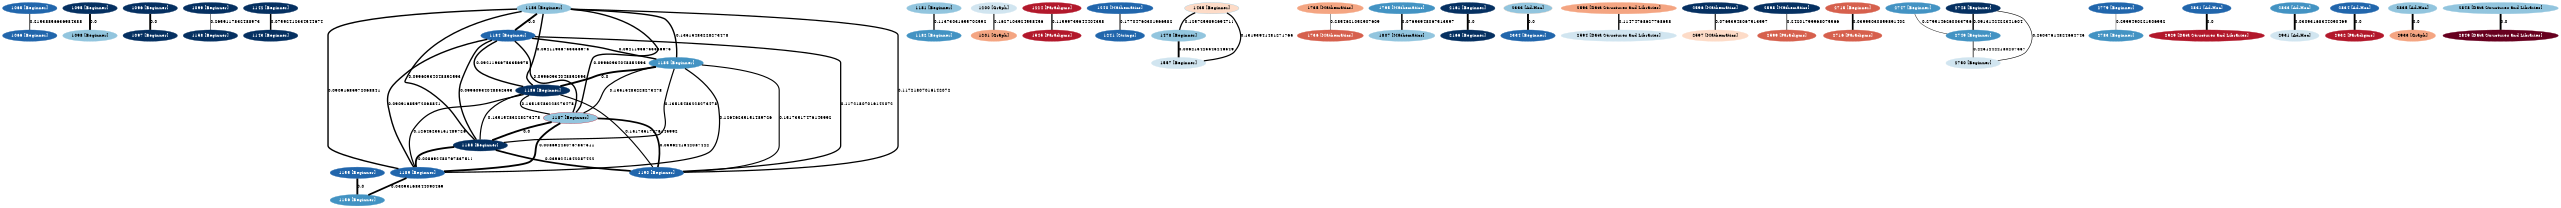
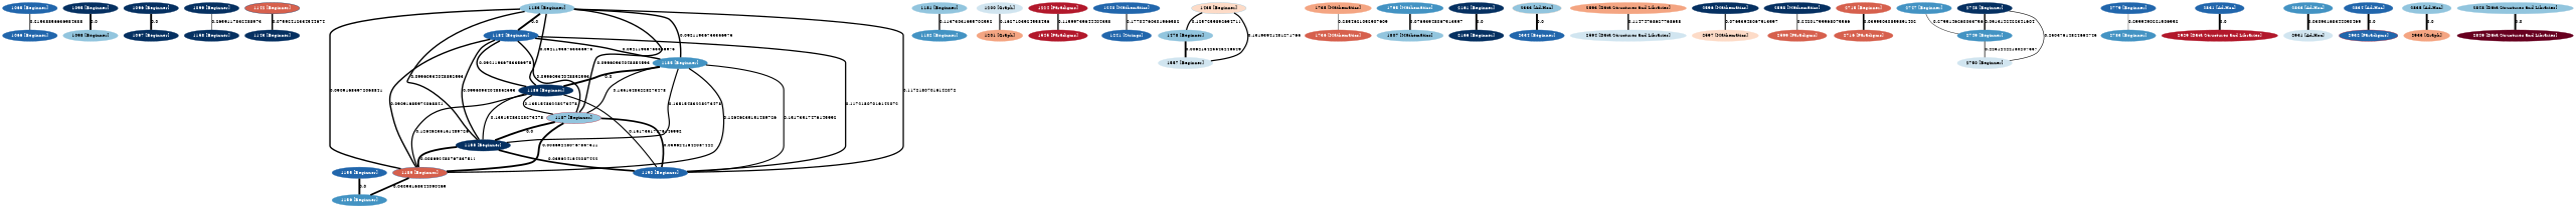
  graph {
    node [color="#053061" fillcolor="#053061" fontcolor=white style=filled]
    edge [style="setlinewidth(6.000000)" weight=4]
    n1 [color="#2166AC" fillcolor="#2166AC" label="1065 [Beginner]"]
    n2 [color="#2166AC" fillcolor="#2166AC" label="1066 [Beginner]"]
    n3 [label="1095 [Beginner]"]
    n4 [color="#92C5DE" fillcolor="#92C5DE" fontcolor=black label="1098 [Beginner]"]
    n5 [label="1096 [Beginner]"]
    n6 [label="1097 [Beginner]"]
    n7 [label="1099 [Beginner]"]
    n8 [label="1158 [Beginner]"]
-   n9 [label="1142 [Beginner]"]
+   n9 [fillcolor="#D6604D" label="1142 [Beginner]"]
    n10 [label="1143 [Beginner]"]
    n11 [color="#2166AC" fillcolor="#2166AC" label="1155 [Beginner]"]
    n12 [color="#4393C3" fillcolor="#4393C3" label="1156 [Beginner]"]
    n13 [color="#92C5DE" fillcolor="#92C5DE" fontcolor=black label="1181 [Beginner]"]
    n14 [color="#4393C3" fillcolor="#4393C3" label="1182 [Beginner]"]
    n15 [color="#92C5DE" fillcolor="#92C5DE" fontcolor=black label="1183 [Beginner]"]
    n16 [color="#2166AC" fillcolor="#2166AC" label="1184 [Beginner]"]
-   n17 [color="#2166AC" fillcolor="#2166AC" label="1189 [Beginner]"]
+   n17 [color="#2166AC" fillcolor="#D6604D" label="1189 [Beginner]"]
    n18 [color="#4393C3" fillcolor="#4393C3" label="1185 [Beginner]"]
    n19 [label="1186 [Beginner]"]
    n20 [color="#B2182B" fillcolor="#92C5DE" fontcolor=black label="1187 [Beginner]"]
    n21 [label="1188 [Beginner]"]
    n22 [color="#2166AC" fillcolor="#2166AC" label="1190 [Beginner]"]
    n23 [color="#D1E5F0" fillcolor="#D1E5F0" fontcolor=black label="1200 [Graph]"]
    n24 [color="#F4A582" fillcolor="#F4A582" fontcolor=black label="1201 [Graph]"]
    n25 [color="#B2182B" fillcolor="#B2182B" label="1224 [Paradigms]"]
    n26 [color="#B2182B" fillcolor="#B2182B" label="1545 [Paradigms]"]
    n27 [color="#2166AC" fillcolor="#2166AC" label="1240 [Mathematics]"]
    n28 [color="#2166AC" fillcolor="#2166AC" label="1241 [Strings]"]
    n29 [color="#92C5DE" fillcolor="#FDDBC7" fontcolor=black label="1435 [Beginner]"]
    n30 [color="#92C5DE" fillcolor="#92C5DE" fontcolor=black label="1478 [Beginner]"]
    n31 [color="#D1E5F0" fillcolor="#D1E5F0" fontcolor=black label="1557 [Beginner]"]
    n32 [color="#F4A582" fillcolor="#F4A582" fontcolor=black label="1735 [Mathematics]"]
    n33 [color="#D6604D" fillcolor="#D6604D" label="1736 [Mathematics]"]
    n34 [color="#4393C3" fillcolor="#4393C3" label="1795 [Mathematics]"]
    n35 [color="#92C5DE" fillcolor="#92C5DE" fontcolor=black label="1807 [Mathematics]"]
    n36 [label="2161 [Beginner]"]
    n37 [label="2166 [Beginner]"]
    n38 [color="#FDDBC7" fillcolor="#92C5DE" fontcolor=black label="2333 [Ad-Hoc]"]
    n39 [color="#2166AC" fillcolor="#2166AC" label="2334 [Beginner]"]
    n40 [color="#F4A582" fillcolor="#F4A582" fontcolor=black label="2593 [Data Structures and Libraries]"]
    n41 [color="#D1E5F0" fillcolor="#D1E5F0" fontcolor=black label="2594 [Data Structures and Libraries]"]
    n42 [label="2596 [Mathematics]"]
    n43 [color="#FDDBC7" fillcolor="#FDDBC7" fontcolor=black label="2597 [Mathematics]"]
    n44 [label="2598 [Mathematics]"]
    n45 [color="#D6604D" fillcolor="#D6604D" label="2599 [Paradigms]"]
    n46 [color="#D6604D" fillcolor="#D6604D" label="2715 [Beginner]"]
    n47 [color="#D6604D" fillcolor="#D6604D" label="2716 [Paradigms]"]
    n48 [color="#4393C3" fillcolor="#4393C3" label="2747 [Beginner]"]
    n49 [color="#4393C3" fillcolor="#4393C3" label="2749 [Beginner]"]
    n50 [color="#D1E5F0" fillcolor="#D1E5F0" fontcolor=black label="2750 [Beginner]"]
    n51 [label="2748 [Beginner]"]
    n52 [color="#2166AC" fillcolor="#2166AC" label="2779 [Beginner]"]
    n53 [color="#4393C3" fillcolor="#4393C3" label="2783 [Beginner]"]
    n54 [color="#2166AC" fillcolor="#2166AC" label="2831 [Ad-Hoc]"]
    n55 [color="#B2182B" fillcolor="#B2182B" label="2929 [Data Structures and Libraries]"]
    n56 [color="#4393C3" fillcolor="#4393C3" label="2833 [Ad-Hoc]"]
    n57 [color="#D1E5F0" fillcolor="#D1E5F0" fontcolor=black label="2931 [Ad-Hoc]"]
    n58 [color="#2166AC" fillcolor="#2166AC" label="2834 [Ad-Hoc]"]
-   n59 [color="#B2182B" fillcolor="#B2182B" label="2932 [Paradigms]"]
+   n59 [color="#B2182B" fillcolor="#2166AC" label="2932 [Paradigms]"]
    n60 [color="#92C5DE" fillcolor="#92C5DE" fontcolor=black label="2835 [Ad-Hoc]"]
    n61 [color="#F4A582" fillcolor="#F4A582" fontcolor=black label="2933 [Graph]"]
    n62 [color="#92C5DE" fillcolor="#92C5DE" fontcolor=black label="2848 [Data Structures and Libraries]"]
    n63 [color="#67001F" fillcolor="#67001F" label="2849 [Data Structures and Libraries]"]
    n1 -- n2 [label=0.21538856636984388 style="setlinewidth(2.410192)" weight=2]
    n3 -- n4 [label=0.0 weight=6]
    n5 -- n6 [label=0.0 weight=6]
    n7 -- n8 [label=0.2659117832488973 style="setlinewidth(1.568139)" weight=1]
    n9 -- n10 [label=0.07592412334544674 style="setlinewidth(4.734598)"]
    n11 -- n12 [label=0.0 weight=6]
    n13 -- n14 [label=0.11373031655702592 style="setlinewidth(4.104495)"]
    n15 -- n16 [label=0.0 weight=6]
    n15 -- n17 [label=0.09091685972068841 style="setlinewidth(4.484720)"]
-   n15 -- n18 [label=0.13515483228273478 style="setlinewidth(4.464678)"]
+   n15 -- n18 [label=0.09211936753356975 style="setlinewidth(4.464678)"]
    n15 -- n19 [label=0.09211936753356975 style="setlinewidth(4.464678)"]
    n15 -- n20 [label=0.09960934048852593 style="setlinewidth(4.339845)"]
    n15 -- n21 [label=0.09960934048852593 style="setlinewidth(4.339845)"]
    n15 -- n22 [label=0.11721807016142072 style="setlinewidth(4.046366)"]
    n16 -- n17 [label=0.09091685972068841 style="setlinewidth(4.484720)"]
    n16 -- n18 [label=0.09211936753356975 style="setlinewidth(4.464678)"]
    n16 -- n19 [label=0.09211936753356975 style="setlinewidth(4.464678)"]
    n16 -- n20 [label=0.09960934048852593 style="setlinewidth(4.339845)"]
    n16 -- n21 [label=0.09960934048852593 style="setlinewidth(4.339845)"]
    n16 -- n22 [label=0.11721807016142072 style="setlinewidth(4.046366)"]
    n17 -- n12 [label=0.03093168344090469 style="setlinewidth(5.484472)" weight=5]
    n18 -- n17 [label=0.12646235151489726 style="setlinewidth(3.892295)" weight=3]
    n18 -- n19 [label=0.0 weight=6]
    n18 -- n20 [label=0.13515483228273478 style="setlinewidth(3.747420)" weight=3]
    n18 -- n21 [label=0.13515483228273478 style="setlinewidth(3.747420)" weight=3]
    n18 -- n22 [label=0.15173517476145992 style="setlinewidth(3.471081)" weight=3]
    n19 -- n17 [label=0.12646235151489726 style="setlinewidth(3.892295)" weight=3]
    n19 -- n20 [label=0.13515483228273478 style="setlinewidth(3.747420)" weight=3]
    n19 -- n21 [label=0.13515483228273478 style="setlinewidth(3.747420)" weight=3]
    n19 -- n22 [label=0.15173517476145992 style="setlinewidth(3.471081)" weight=3]
    n20 -- n17 [label=0.008692480767837511 style="setlinewidth(5.855125)" weight=5]
    n20 -- n21 [label=0.0 weight=6]
    n20 -- n22 [label=0.0396241642087422 style="setlinewidth(5.339598)" weight=5]
    n21 -- n17 [label=0.008692480767837511 style="setlinewidth(5.855125)" weight=5]
    n21 -- n22 [label=0.0396241642087422 style="setlinewidth(5.339598)" weight=5]
    n23 -- n24 [label=0.1627103924558456 style="setlinewidth(3.288161)" weight=3]
    n25 -- n26 [label=0.11599739644404358 style="setlinewidth(4.066711)"]
    n27 -- n28 [label=0.17704760301966582 style="setlinewidth(3.049208)" weight=3]
    n29 -- n30 [label=0.1257259892694711 style="setlinewidth(3.904568)" weight=3]
    n29 -- n31 [label=0.13193941481271765 style="setlinewidth(3.801011)" weight=3]
    n30 -- n31 [label=0.006213425543246549 style="setlinewidth(5.896443)" weight=5]
    n32 -- n33 [label=0.2854621052907609 style="setlinewidth(1.242300)" weight=1]
    n34 -- n35 [label=0.07653948067513597 style="setlinewidth(4.724342)"]
    n36 -- n37 [label=0.0 weight=6]
    n38 -- n39 [label=0.0 weight=6]
    n40 -- n41 [label=0.11474768627768658 style="setlinewidth(4.087539)"]
    n42 -- n43 [label=0.07653948067513597 style="setlinewidth(3.399896)" weight=3]
    n44 -- n45 [label=0.24201799968075566 style="setlinewidth(1.966368)" weight=1]
    n46 -- n47 [label=0.03995030859891402 style="setlinewidth(5.334162)" weight=5]
    n48 -- n49 [label=0.2795146260033756 style="setlinewidth(1.341425)" weight=1]
    n49 -- n50 [label=0.22512422180207337 style="setlinewidth(2.247931)" weight=2]
    n51 -- n49 [label=0.0913142422341604 style="setlinewidth(4.478097)"]
    n51 -- n50 [label=0.25037614824664745 style="setlinewidth(1.827066)" weight=1]
    n52 -- n53 [label=0.2999490221506952 style="setlinewidth(1.000852)" weight=1]
    n54 -- n55 [label=0.0 weight=6]
    n56 -- n57 [label=0.03093168344090469 weight=6]
    n58 -- n59 [label=0.0 weight=6]
    n60 -- n61 [label=0.0 weight=6]
    n62 -- n63 [label=0.0 weight=6]
  }
